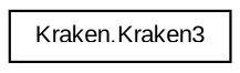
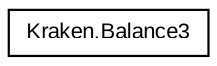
  digraph {
    rankdir=LR
    fontname="Liberation Sans"
-   n1 [color=black fillcolor=white fontname="Liberation Sans" fontsize=10 height=0.2 label="Kraken.Kraken3" shape=record style=filled width=0.4]
+   n1 [color=black fillcolor=white fontname="Liberation Sans" fontsize=10 height=0.2 label="Kraken.Balance3" shape=record style=filled width=0.4]
  }
